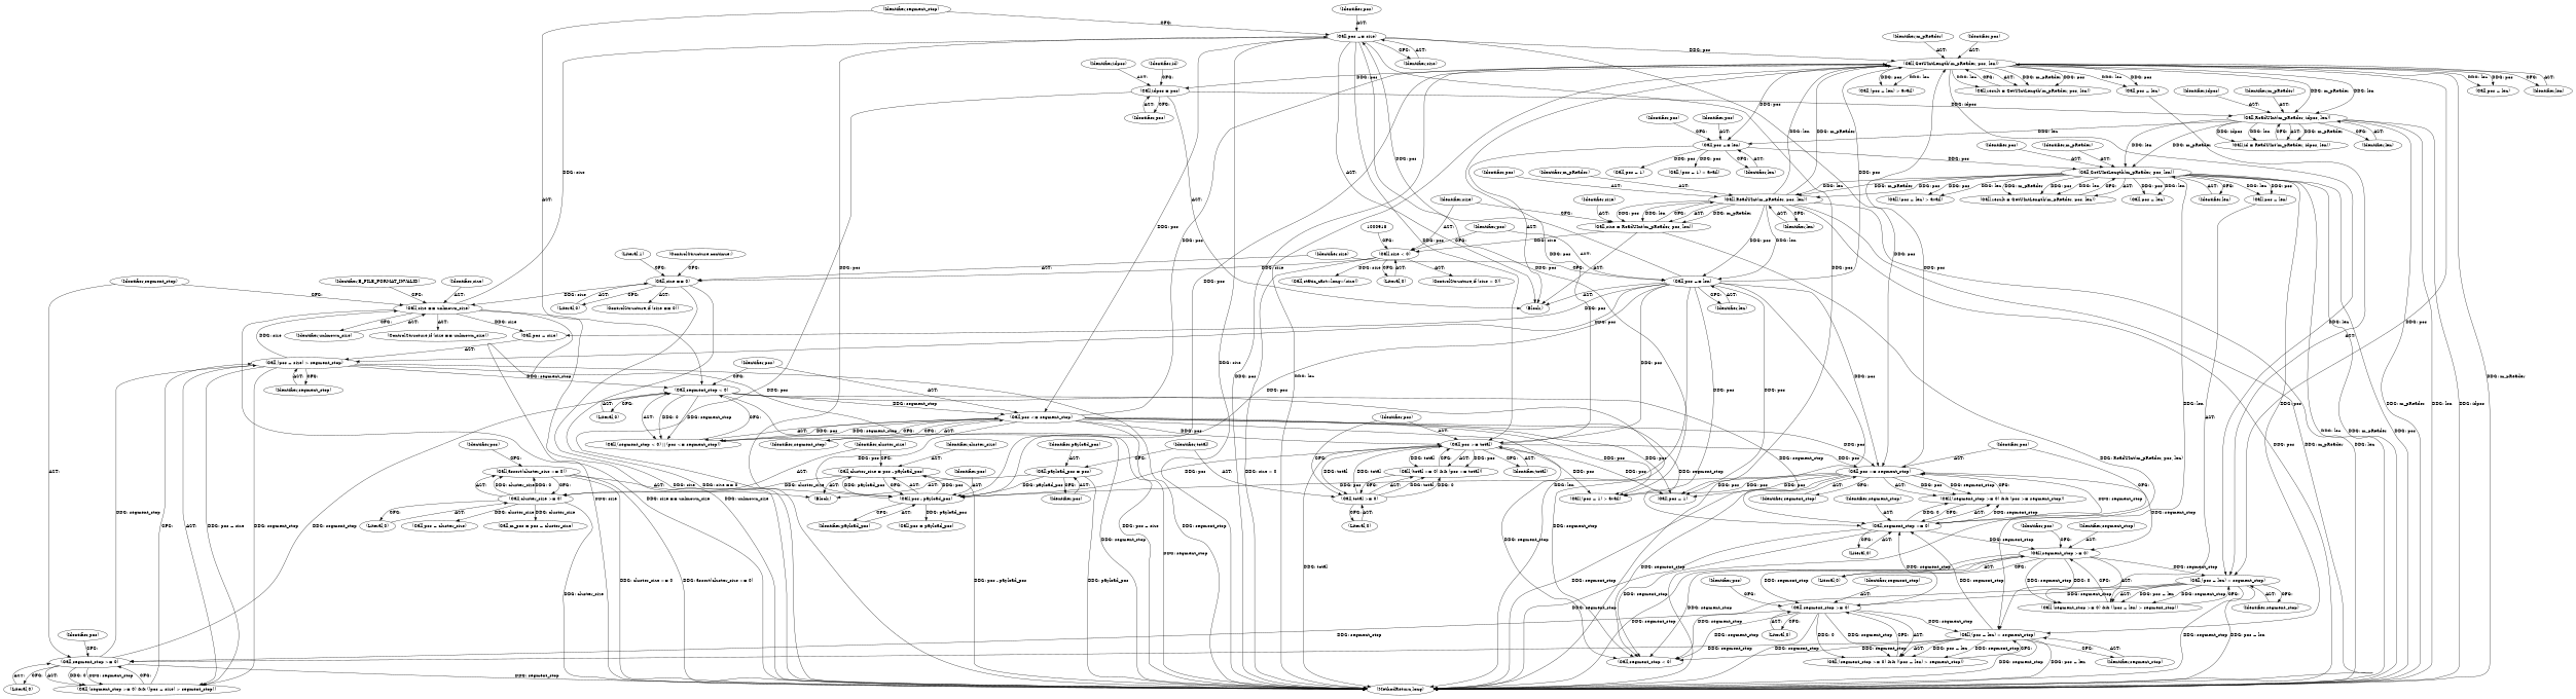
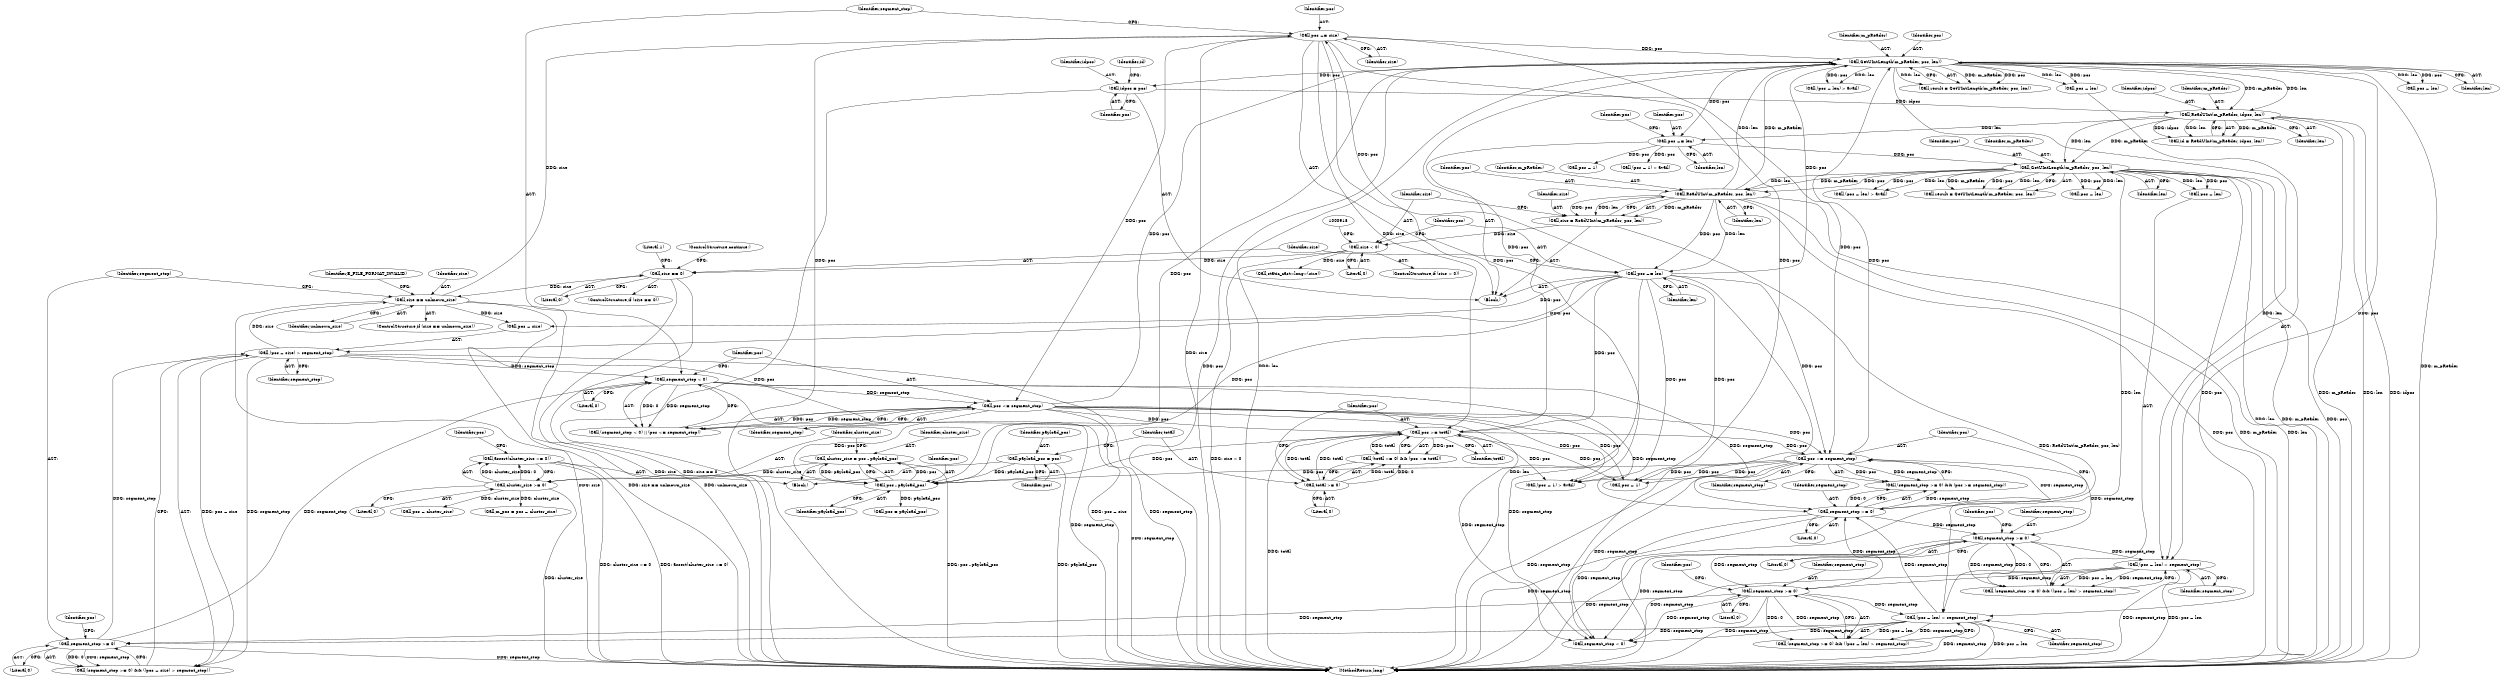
  digraph {
    n1 [label="(Call,assert(cluster_size >= 0))"]
    n2 [label="(Call,cluster_size >= 0)"]
    n3 [label="(MethodReturn,long)"]
    n4 [label="(Block,)"]
    n5 [label="(Literal,0)"]
    n6 [label="(Call,pos + cluster_size)"]
    n7 [label="(Call,m_pos = pos + cluster_size)"]
    n8 [label="(Call,cluster_size = pos - payload_pos)"]
    n9 [label="(Call,pos - payload_pos)"]
    n10 [label="(Identifier,payload_pos)"]
    n11 [label="(Call,pos = payload_pos)"]
    n12 [label="(Call,pos += size)"]
    n13 [label="(Call,GetUIntLength(m_pReader, pos, len))"]
    n14 [label="(Call,pos >= total)"]
    n15 [label="(Call,pos <= segment_stop)"]
    n16 [label="(Call,pos >= segment_stop)"]
    n17 [label="(Call,(pos + 1) > avail)"]
    n18 [label="(Block,)"]
    n19 [label="(Call,pos + 1)"]
    n20 [label="(Identifier,size)"]
    n21 [label="(Call,ReadUInt(m_pReader, idpos, len))"]
    n22 [label="(Call,pos += len)"]
    n23 [label="(Call,(pos + len) > segment_stop)"]
    n24 [label="(Call,idpos = pos)"]
    n25 [label="(Identifier,len)"]
    n26 [label="(Call,(pos + len) > avail)"]
    n27 [label="(Call,pos + len)"]
    n28 [label="(Call,result = GetUIntLength(m_pReader, pos, len))"]
    n29 [label="(Call,pos + len)"]
    n30 [label="(Call,total >= 0)"]
    n31 [label="(Identifier,total)"]
    n32 [label="(Call,(total >= 0) && (pos >= total))"]
    n33 [label="(Call,segment_stop >= 0)"]
    n34 [label="(Call,segment_stop < 0)"]
    n35 [label="(Call,(segment_stop < 0) || (pos <= segment_stop))"]
    n36 [label="(Identifier,segment_stop)"]
    n37 [label="(Call,segment_stop >= 0)"]
    n38 [label="(Identifier,segment_stop)"]
    n39 [label="(Call,(segment_stop >= 0) && (pos >= segment_stop))"]
    n40 [label="(Call,size == unknown_size)"]
    n41 [label="(Identifier,unknown_size)"]
    n42 [label="(ControlStructure,if (size == unknown_size))"]
    n43 [label="(Call,pos + size)"]
    n44 [label="(Call,(pos + size) > segment_stop)"]
    n45 [label="(Call,segment_stop < 0)"]
    n46 [label="(Call,(segment_stop >= 0) && ((pos + size) > segment_stop))"]
    n47 [label="(Identifier,segment_stop)"]
    n48 [label="(Call,size == 0)"]
    n49 [label="(ControlStructure,if (size == 0))"]
    n50 [label="(Literal,0)"]
    n51 [label="(Call,size < 0)"]
    n52 [label="(ControlStructure,if (size < 0))"]
    n53 [label="(Call,static_cast<long>(size))"]
    n54 [label="(Literal,0)"]
    n55 [label="(Call,size = ReadUInt(m_pReader, pos, len))"]
    n56 [label="(Call,ReadUInt(m_pReader, pos, len))"]
    n57 [label="(Call,pos += len)"]
    n58 [label="(Identifier,len)"]
    n59 [label="(Identifier,len)"]
    n60 [label="(Call,GetUIntLength(m_pReader, pos, len))"]
    n61 [label="(Call,(pos + len) > segment_stop)"]
    n62 [label="(Call,result = GetUIntLength(m_pReader, pos, len))"]
    n63 [label="(Call,pos + len)"]
    n64 [label="(Call,pos + len)"]
    n65 [label="(Identifier,len)"]
    n66 [label="(Call,(pos + len) > avail)"]
    n67 [label="(Call,segment_stop >= 0)"]
    n68 [label="(Call,(segment_stop >= 0) && ((pos + len) > segment_stop))"]
    n69 [label="(Identifier,segment_stop)"]
    n70 [label="(Identifier,len)"]
    n71 [label="(Call,id = ReadUInt(m_pReader, idpos, len))"]
    n72 [label="(Identifier,len)"]
    n73 [label="(Call,pos + 1)"]
    n74 [label="(Call,(pos + 1) > avail)"]
    n75 [label="(Call,segment_stop >= 0)"]
    n76 [label="(Call,(segment_stop >= 0) && ((pos + len) > segment_stop))"]
    n77 [label="(Identifier,segment_stop)"]
    n78 [label="(Identifier,pos)"]
    n79 [label="(Literal,0)"]
    n80 [label="(Literal,0)"]
    n81 [label="(Literal,0)"]
    n82 [label="(Literal,0)"]
    n83 [label="(Literal,0)"]
    n84 [label="(Literal,0)"]
    n85 [label="(Call,payload_pos = pos)"]
    n86 [label="(Identifier,pos)"]
    n87 [label="(Identifier,segment_stop)"]
    n88 [label="(Identifier,size)"]
    n89 [label="(Identifier,idpos)"]
    n90 [label="(Identifier,size)"]
    n91 [label="(Identifier,m_pReader)"]
    n92 [label="(Identifier,idpos)"]
    n93 [label="(Identifier,pos)"]
    n94 [label="(ControlStructure,continue;)"]
    n95 [label="(Identifier,pos)"]
    n96 [label="(Identifier,m_pReader)"]
    n97 [label="(Literal,1)"]
    n98 [label="(Identifier,segment_stop)"]
    n99 [label="(Identifier,pos)"]
    n100 [label="(Identifier,m_pReader)"]
    n101 [label="(Identifier,cluster_size)"]
    n102 [label="(Identifier,pos)"]
    n103 [label="(Identifier,segment_stop)"]
    n104 [label="(Identifier,pos)"]
    n105 [label="(Identifier,E_FILE_FORMAT_INVALID)"]
    n106 [label="(Identifier,size)"]
    n107 [label="(Identifier,pos)"]
    n108 [label="(Identifier,pos)"]
    n109 [label="(Identifier,segment_stop)"]
    n110 [label="(Identifier,cluster_size)"]
    n111 [label="(Identifier,segment_stop)"]
    n112 [label="(Identifier,total)"]
    n113 [label="(Identifier,size)"]
    n114 [label="(Identifier,pos)"]
    n115 [label="(Identifier,pos)"]
    n116 [label="(Identifier,pos)"]
    n117 [label="(Identifier,id)"]
    n118 [label="(Identifier,pos)"]
    n119 [label="(Identifier,pos)"]
    n120 [label="(Identifier,m_pReader)"]
    n121 [label="(Identifier,pos)"]
    n122 [label="(Identifier,payload_pos)"]
    n123 [label="(Identifier,pos)"]
    n124 [label="(Identifier,pos)"]
    1000918
    n1 -> n2 [label="CFG: "]
    n1 -> n3 [label="DDG: cluster_size >= 0"]
    n1 -> n3 [label="DDG: assert(cluster_size >= 0)"]
    n1 -> n4 [label="AST: "]
    n2 -> n1 [label="AST: "]
    n2 -> n1 [label="DDG: cluster_size"]
    n2 -> n1 [label="DDG: 0"]
    n2 -> n3 [label="DDG: cluster_size"]
    n2 -> n5 [label="CFG: "]
    n2 -> n6 [label="DDG: cluster_size"]
    n2 -> n7 [label="DDG: cluster_size"]
    n5 -> n2 [label="AST: "]
    n8 -> n2 [label="DDG: cluster_size"]
    n8 -> n3 [label="DDG: pos - payload_pos"]
    n8 -> n4 [label="AST: "]
    n8 -> n9 [label="CFG: "]
    n9 -> n8 [label="AST: "]
    n9 -> n8 [label="DDG: pos"]
    n9 -> n8 [label="DDG: payload_pos"]
    n9 -> n10 [label="CFG: "]
    n9 -> n11 [label="DDG: payload_pos"]
    n10 -> n9 [label="AST: "]
    n12 -> n3 [label="DDG: size"]
    n12 -> n9 [label="DDG: pos"]
    n12 -> n13 [label="DDG: pos"]
-   n12 -> n14 [label="DDG: pos"]
+   n12 -> n14 [label="DDG: size"]
    n12 -> n15 [label="DDG: pos"]
    n12 -> n16 [label="DDG: pos"]
    n12 -> n17 [label="DDG: pos"]
    n12 -> n18 [label="AST: "]
    n12 -> n19 [label="DDG: pos"]
    n12 -> n20 [label="CFG: "]
    n13 -> n3 [label="DDG: pos"]
    n13 -> n3 [label="DDG: len"]
    n13 -> n3 [label="DDG: m_pReader"]
    n13 -> n9 [label="DDG: pos"]
    n13 -> n21 [label="DDG: m_pReader"]
    n13 -> n21 [label="DDG: len"]
    n13 -> n22 [label="DDG: pos"]
    n13 -> n23 [label="DDG: pos"]
    n13 -> n23 [label="DDG: len"]
    n13 -> n24 [label="DDG: pos"]
    n13 -> n25 [label="CFG: "]
    n13 -> n26 [label="DDG: pos"]
    n13 -> n26 [label="DDG: len"]
    n13 -> n27 [label="DDG: pos"]
    n13 -> n27 [label="DDG: len"]
    n13 -> n28 [label="AST: "]
    n13 -> n28 [label="DDG: m_pReader"]
    n13 -> n28 [label="DDG: pos"]
    n13 -> n28 [label="DDG: len"]
    n13 -> n29 [label="DDG: pos"]
    n13 -> n29 [label="DDG: len"]
    n14 -> n3 [label="DDG: total"]
    n14 -> n9 [label="DDG: pos"]
    n14 -> n13 [label="DDG: pos"]
    n14 -> n16 [label="DDG: pos"]
    n14 -> n17 [label="DDG: pos"]
    n14 -> n19 [label="DDG: pos"]
    n14 -> n30 [label="DDG: total"]
    n14 -> n31 [label="CFG: "]
    n14 -> n32 [label="AST: "]
    n14 -> n32 [label="DDG: pos"]
    n14 -> n32 [label="DDG: total"]
    n15 -> n3 [label="DDG: segment_stop"]
    n15 -> n9 [label="DDG: pos"]
    n15 -> n13 [label="DDG: pos"]
    n15 -> n14 [label="DDG: pos"]
    n15 -> n16 [label="DDG: pos"]
    n15 -> n17 [label="DDG: pos"]
    n15 -> n19 [label="DDG: pos"]
    n15 -> n33 [label="DDG: segment_stop"]
    n15 -> n34 [label="DDG: segment_stop"]
    n15 -> n35 [label="AST: "]
    n15 -> n35 [label="DDG: pos"]
    n15 -> n35 [label="DDG: segment_stop"]
    n15 -> n36 [label="CFG: "]
    n16 -> n3 [label="DDG: segment_stop"]
    n16 -> n9 [label="DDG: pos"]
    n16 -> n13 [label="DDG: pos"]
    n16 -> n17 [label="DDG: pos"]
    n16 -> n19 [label="DDG: pos"]
    n16 -> n34 [label="DDG: segment_stop"]
    n16 -> n37 [label="DDG: segment_stop"]
    n16 -> n38 [label="CFG: "]
    n16 -> n39 [label="AST: "]
    n16 -> n39 [label="DDG: pos"]
    n16 -> n39 [label="DDG: segment_stop"]
    n20 -> n12 [label="AST: "]
    n21 -> n3 [label="DDG: idpos"]
    n21 -> n3 [label="DDG: m_pReader"]
    n21 -> n3 [label="DDG: len"]
    n21 -> n22 [label="DDG: len"]
    n21 -> n60 [label="DDG: m_pReader"]
    n21 -> n60 [label="DDG: len"]
    n21 -> n70 [label="CFG: "]
    n21 -> n71 [label="AST: "]
    n21 -> n71 [label="DDG: m_pReader"]
    n21 -> n71 [label="DDG: idpos"]
    n21 -> n71 [label="DDG: len"]
    n22 -> n18 [label="AST: "]
    n22 -> n60 [label="DDG: pos"]
    n22 -> n72 [label="CFG: "]
    n22 -> n73 [label="DDG: pos"]
    n22 -> n74 [label="DDG: pos"]
    n23 -> n3 [label="DDG: pos + len"]
    n23 -> n3 [label="DDG: segment_stop"]
    n23 -> n34 [label="DDG: segment_stop"]
    n23 -> n75 [label="DDG: segment_stop"]
    n23 -> n76 [label="AST: "]
    n23 -> n76 [label="DDG: pos + len"]
    n23 -> n76 [label="DDG: segment_stop"]
    n23 -> n77 [label="CFG: "]
    n24 -> n3 [label="DDG: pos"]
    n24 -> n18 [label="AST: "]
    n24 -> n21 [label="DDG: idpos"]
    n24 -> n78 [label="CFG: "]
    n25 -> n13 [label="AST: "]
    n27 -> n23 [label="AST: "]
    n28 -> n13 [label="CFG: "]
    n30 -> n14 [label="DDG: total"]
    n30 -> n32 [label="AST: "]
    n30 -> n32 [label="DDG: total"]
    n30 -> n32 [label="DDG: 0"]
    n30 -> n79 [label="CFG: "]
    n31 -> n14 [label="AST: "]
    n32 -> n14 [label="CFG: "]
    n32 -> n30 [label="CFG: "]
    n33 -> n3 [label="DDG: segment_stop"]
    n33 -> n16 [label="DDG: segment_stop"]
    n33 -> n34 [label="DDG: segment_stop"]
    n33 -> n37 [label="DDG: segment_stop"]
    n33 -> n39 [label="AST: "]
    n33 -> n39 [label="DDG: segment_stop"]
    n33 -> n39 [label="DDG: 0"]
    n33 -> n80 [label="CFG: "]
    n35 -> n15 [label="CFG: "]
    n35 -> n45 [label="CFG: "]
    n36 -> n15 [label="AST: "]
    n37 -> n3 [label="DDG: segment_stop"]
    n37 -> n23 [label="DDG: segment_stop"]
    n37 -> n34 [label="DDG: segment_stop"]
    n37 -> n75 [label="DDG: segment_stop"]
    n37 -> n76 [label="AST: "]
    n37 -> n76 [label="DDG: segment_stop"]
    n37 -> n76 [label="DDG: 0"]
    n37 -> n84 [label="CFG: "]
    n38 -> n16 [label="AST: "]
    n39 -> n16 [label="CFG: "]
    n39 -> n33 [label="CFG: "]
    n40 -> n3 [label="DDG: unknown_size"]
    n40 -> n3 [label="DDG: size"]
    n40 -> n3 [label="DDG: size == unknown_size"]
    n40 -> n12 [label="DDG: size"]
    n40 -> n41 [label="CFG: "]
    n40 -> n42 [label="AST: "]
    n40 -> n43 [label="DDG: size"]
    n41 -> n40 [label="AST: "]
    n43 -> n44 [label="AST: "]
    n44 -> n3 [label="DDG: pos + size"]
    n44 -> n3 [label="DDG: segment_stop"]
    n44 -> n40 [label="DDG: size"]
    n44 -> n45 [label="DDG: segment_stop"]
    n44 -> n46 [label="AST: "]
    n44 -> n46 [label="DDG: pos + size"]
    n44 -> n46 [label="DDG: segment_stop"]
    n44 -> n47 [label="CFG: "]
    n45 -> n3 [label="DDG: segment_stop"]
    n45 -> n15 [label="DDG: segment_stop"]
    n45 -> n33 [label="DDG: segment_stop"]
    n45 -> n34 [label="DDG: segment_stop"]
    n45 -> n35 [label="AST: "]
    n45 -> n35 [label="DDG: segment_stop"]
    n45 -> n35 [label="DDG: 0"]
    n45 -> n81 [label="CFG: "]
    n46 -> n44 [label="CFG: "]
    n46 -> n67 [label="CFG: "]
    n47 -> n44 [label="AST: "]
    n48 -> n3 [label="DDG: size"]
    n48 -> n3 [label="DDG: size == 0"]
    n48 -> n40 [label="DDG: size"]
    n48 -> n49 [label="AST: "]
    n48 -> n50 [label="CFG: "]
    n50 -> n48 [label="AST: "]
    n51 -> n3 [label="DDG: size < 0"]
    n51 -> n48 [label="DDG: size"]
    n51 -> n52 [label="AST: "]
    n51 -> n53 [label="DDG: size"]
    n51 -> n54 [label="CFG: "]
    n54 -> n51 [label="AST: "]
    n55 -> n3 [label="DDG: ReadUInt(m_pReader, pos, len)"]
    n55 -> n18 [label="AST: "]
    n55 -> n51 [label="DDG: size"]
    n55 -> n56 [label="CFG: "]
    n56 -> n3 [label="DDG: len"]
    n56 -> n3 [label="DDG: pos"]
    n56 -> n3 [label="DDG: m_pReader"]
    n56 -> n13 [label="DDG: m_pReader"]
    n56 -> n13 [label="DDG: len"]
    n56 -> n55 [label="AST: "]
    n56 -> n55 [label="DDG: m_pReader"]
    n56 -> n55 [label="DDG: pos"]
    n56 -> n55 [label="DDG: len"]
    n56 -> n57 [label="DDG: len"]
    n56 -> n57 [label="DDG: pos"]
    n56 -> n58 [label="CFG: "]
    n57 -> n3 [label="DDG: pos"]
    n57 -> n3 [label="DDG: len"]
    n57 -> n9 [label="DDG: pos"]
    n57 -> n12 [label="DDG: pos"]
    n57 -> n13 [label="DDG: pos"]
    n57 -> n14 [label="DDG: pos"]
    n57 -> n16 [label="DDG: pos"]
    n57 -> n17 [label="DDG: pos"]
    n57 -> n18 [label="AST: "]
    n57 -> n19 [label="DDG: pos"]
    n57 -> n43 [label="DDG: pos"]
    n57 -> n44 [label="DDG: pos"]
    n57 -> n59 [label="CFG: "]
    n58 -> n56 [label="AST: "]
    n59 -> n57 [label="AST: "]
    n60 -> n3 [label="DDG: len"]
    n60 -> n3 [label="DDG: m_pReader"]
    n60 -> n3 [label="DDG: pos"]
    n60 -> n56 [label="DDG: m_pReader"]
    n60 -> n56 [label="DDG: pos"]
    n60 -> n56 [label="DDG: len"]
    n60 -> n61 [label="DDG: pos"]
    n60 -> n61 [label="DDG: len"]
    n60 -> n62 [label="AST: "]
    n60 -> n62 [label="DDG: m_pReader"]
    n60 -> n62 [label="DDG: pos"]
    n60 -> n62 [label="DDG: len"]
    n60 -> n63 [label="DDG: pos"]
    n60 -> n63 [label="DDG: len"]
    n60 -> n64 [label="DDG: pos"]
    n60 -> n64 [label="DDG: len"]
    n60 -> n65 [label="CFG: "]
    n60 -> n66 [label="DDG: pos"]
    n60 -> n66 [label="DDG: len"]
    n61 -> n3 [label="DDG: pos + len"]
    n61 -> n3 [label="DDG: segment_stop"]
    n61 -> n33 [label="DDG: segment_stop"]
    n61 -> n34 [label="DDG: segment_stop"]
    n61 -> n67 [label="DDG: segment_stop"]
    n61 -> n68 [label="AST: "]
    n61 -> n68 [label="DDG: pos + len"]
    n61 -> n68 [label="DDG: segment_stop"]
    n61 -> n69 [label="CFG: "]
    n62 -> n60 [label="CFG: "]
    n63 -> n61 [label="AST: "]
    n65 -> n60 [label="AST: "]
    n67 -> n3 [label="DDG: segment_stop"]
    n67 -> n44 [label="DDG: segment_stop"]
    n67 -> n45 [label="DDG: segment_stop"]
    n67 -> n46 [label="AST: "]
    n67 -> n46 [label="DDG: segment_stop"]
    n67 -> n46 [label="DDG: 0"]
    n67 -> n82 [label="CFG: "]
    n68 -> n61 [label="CFG: "]
    n68 -> n75 [label="CFG: "]
    n69 -> n61 [label="AST: "]
    n70 -> n21 [label="AST: "]
    n71 -> n21 [label="CFG: "]
    n72 -> n22 [label="AST: "]
    n75 -> n3 [label="DDG: segment_stop"]
    n75 -> n33 [label="DDG: segment_stop"]
    n75 -> n34 [label="DDG: segment_stop"]
    n75 -> n61 [label="DDG: segment_stop"]
    n75 -> n67 [label="DDG: segment_stop"]
    n75 -> n68 [label="AST: "]
    n75 -> n68 [label="DDG: segment_stop"]
    n75 -> n68 [label="DDG: 0"]
    n75 -> n83 [label="CFG: "]
    n76 -> n23 [label="CFG: "]
    n76 -> n37 [label="CFG: "]
    n77 -> n23 [label="AST: "]
    n78 -> n24 [label="AST: "]
    n79 -> n30 [label="AST: "]
    n80 -> n33 [label="AST: "]
    n81 -> n45 [label="AST: "]
    n82 -> n67 [label="AST: "]
    n83 -> n75 [label="AST: "]
    n84 -> n37 [label="AST: "]
    n85 -> n3 [label="DDG: payload_pos"]
    n85 -> n4 [label="AST: "]
    n85 -> n9 [label="DDG: payload_pos"]
    n85 -> n86 [label="CFG: "]
    n86 -> n85 [label="AST: "]
    n87 -> n40 [label="CFG: "]
    n87 -> n67 [label="AST: "]
    n88 -> n51 [label="AST: "]
    n88 -> n55 [label="CFG: "]
    n89 -> n24 [label="AST: "]
    n90 -> n40 [label="AST: "]
    n91 -> n56 [label="AST: "]
    n92 -> n21 [label="AST: "]
    n93 -> n9 [label="AST: "]
    n94 -> n48 [label="CFG: "]
    n95 -> n67 [label="CFG: "]
    n96 -> n60 [label="AST: "]
    n97 -> n48 [label="CFG: "]
    n98 -> n33 [label="AST: "]
    n99 -> n14 [label="AST: "]
    n99 -> n30 [label="CFG: "]
    n100 -> n13 [label="AST: "]
    n101 -> n8 [label="AST: "]
    n102 -> n56 [label="AST: "]
    n103 -> n37 [label="AST: "]
    n104 -> n51 [label="CFG: "]
    n104 -> n57 [label="AST: "]
    n105 -> n40 [label="CFG: "]
    n106 -> n48 [label="AST: "]
    n106 -> n57 [label="CFG: "]
    n107 -> n22 [label="CFG: "]
    n108 -> n15 [label="AST: "]
    n108 -> n45 [label="CFG: "]
    n109 -> n12 [label="CFG: "]
    n109 -> n45 [label="AST: "]
    n110 -> n2 [label="AST: "]
    n110 -> n8 [label="CFG: "]
    n111 -> n75 [label="AST: "]
    n112 -> n30 [label="AST: "]
    n112 -> n85 [label="CFG: "]
    n113 -> n55 [label="AST: "]
    n114 -> n12 [label="AST: "]
    n115 -> n75 [label="CFG: "]
    n116 -> n37 [label="CFG: "]
    n117 -> n24 [label="CFG: "]
    n118 -> n22 [label="AST: "]
    n119 -> n60 [label="AST: "]
    n120 -> n21 [label="AST: "]
    n121 -> n1 [label="CFG: "]
    n122 -> n85 [label="AST: "]
    n123 -> n16 [label="AST: "]
    n123 -> n33 [label="CFG: "]
    n124 -> n13 [label="AST: "]
    1000918 -> n51 [label="CFG: "]
  }
